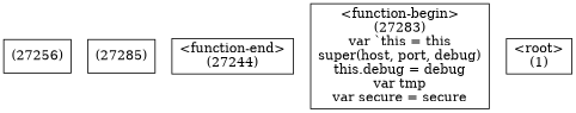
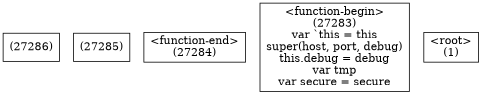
  digraph {
    node [shape=box]
-   n1 [label="(27256)"]
+   n1 [label="(27286)"]
    n2 [label="(27285)"]
-   n3 [label="<function-end>\n(27244)"]
+   n3 [label="<function-end>\n(27284)"]
    n4 [label="<function-begin>\n(27283)\nvar `this = this\nsuper(host, port, debug)\nthis.debug = debug\nvar tmp\nvar secure = secure"]
    n5 [label="<root>\n(1)"]
  }
